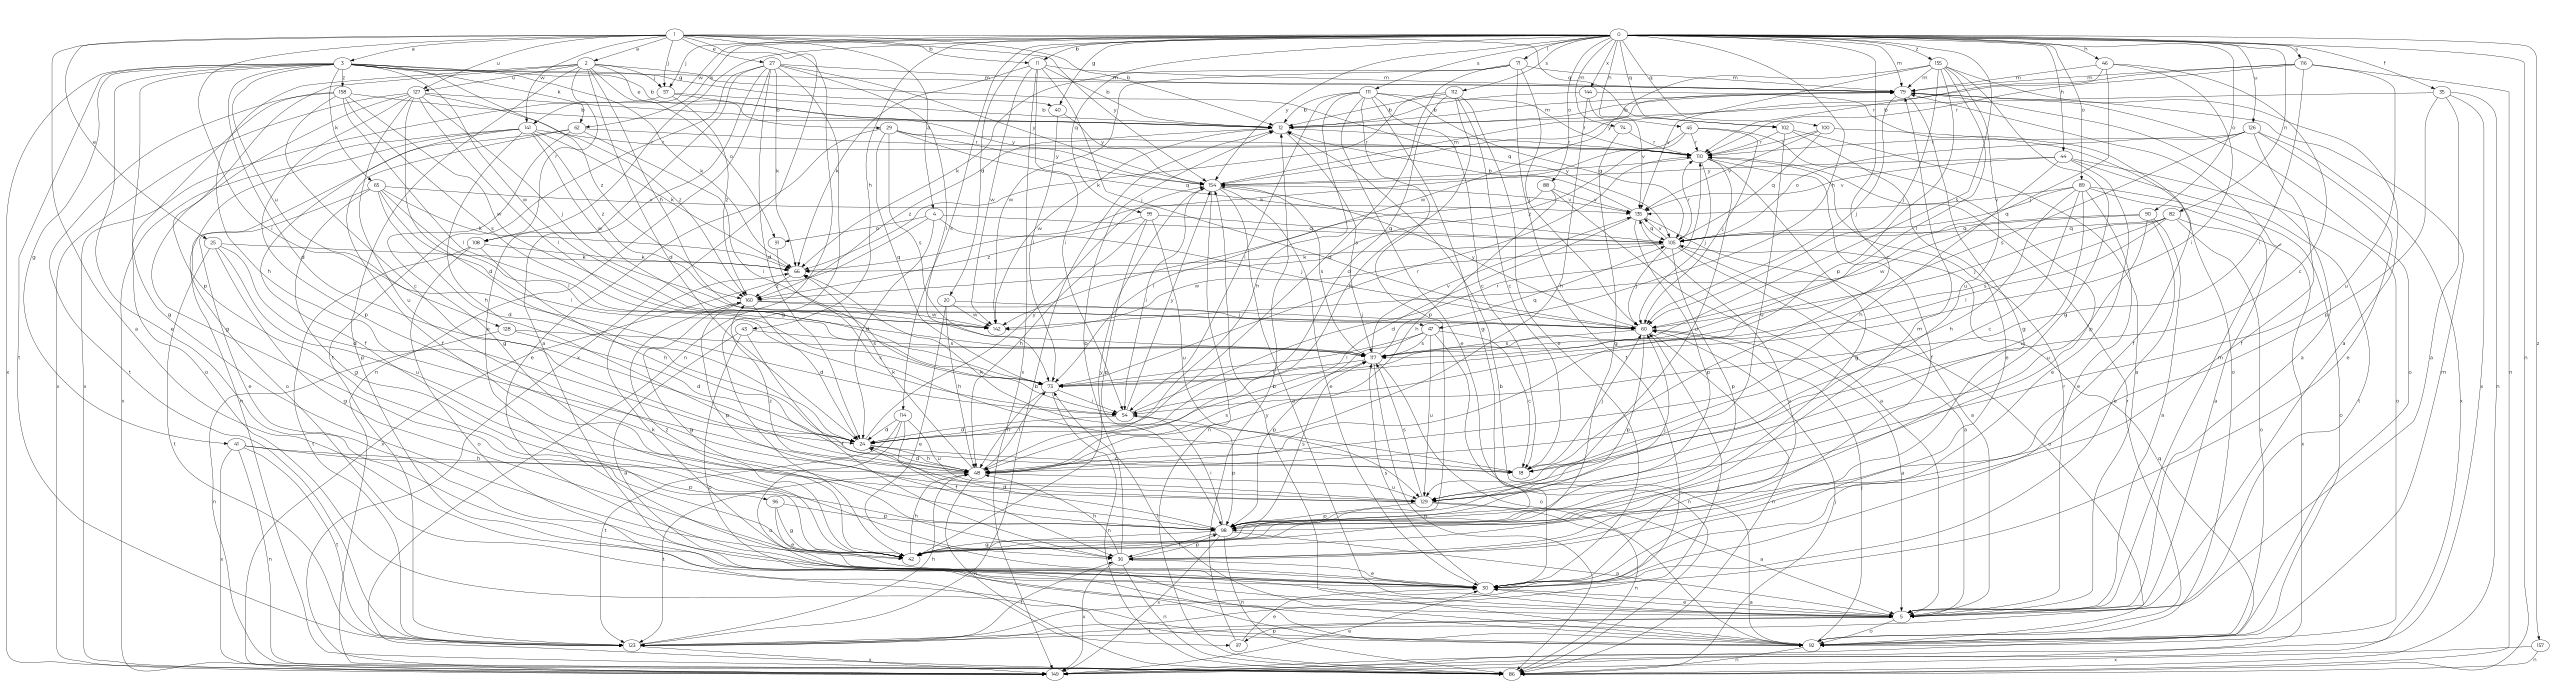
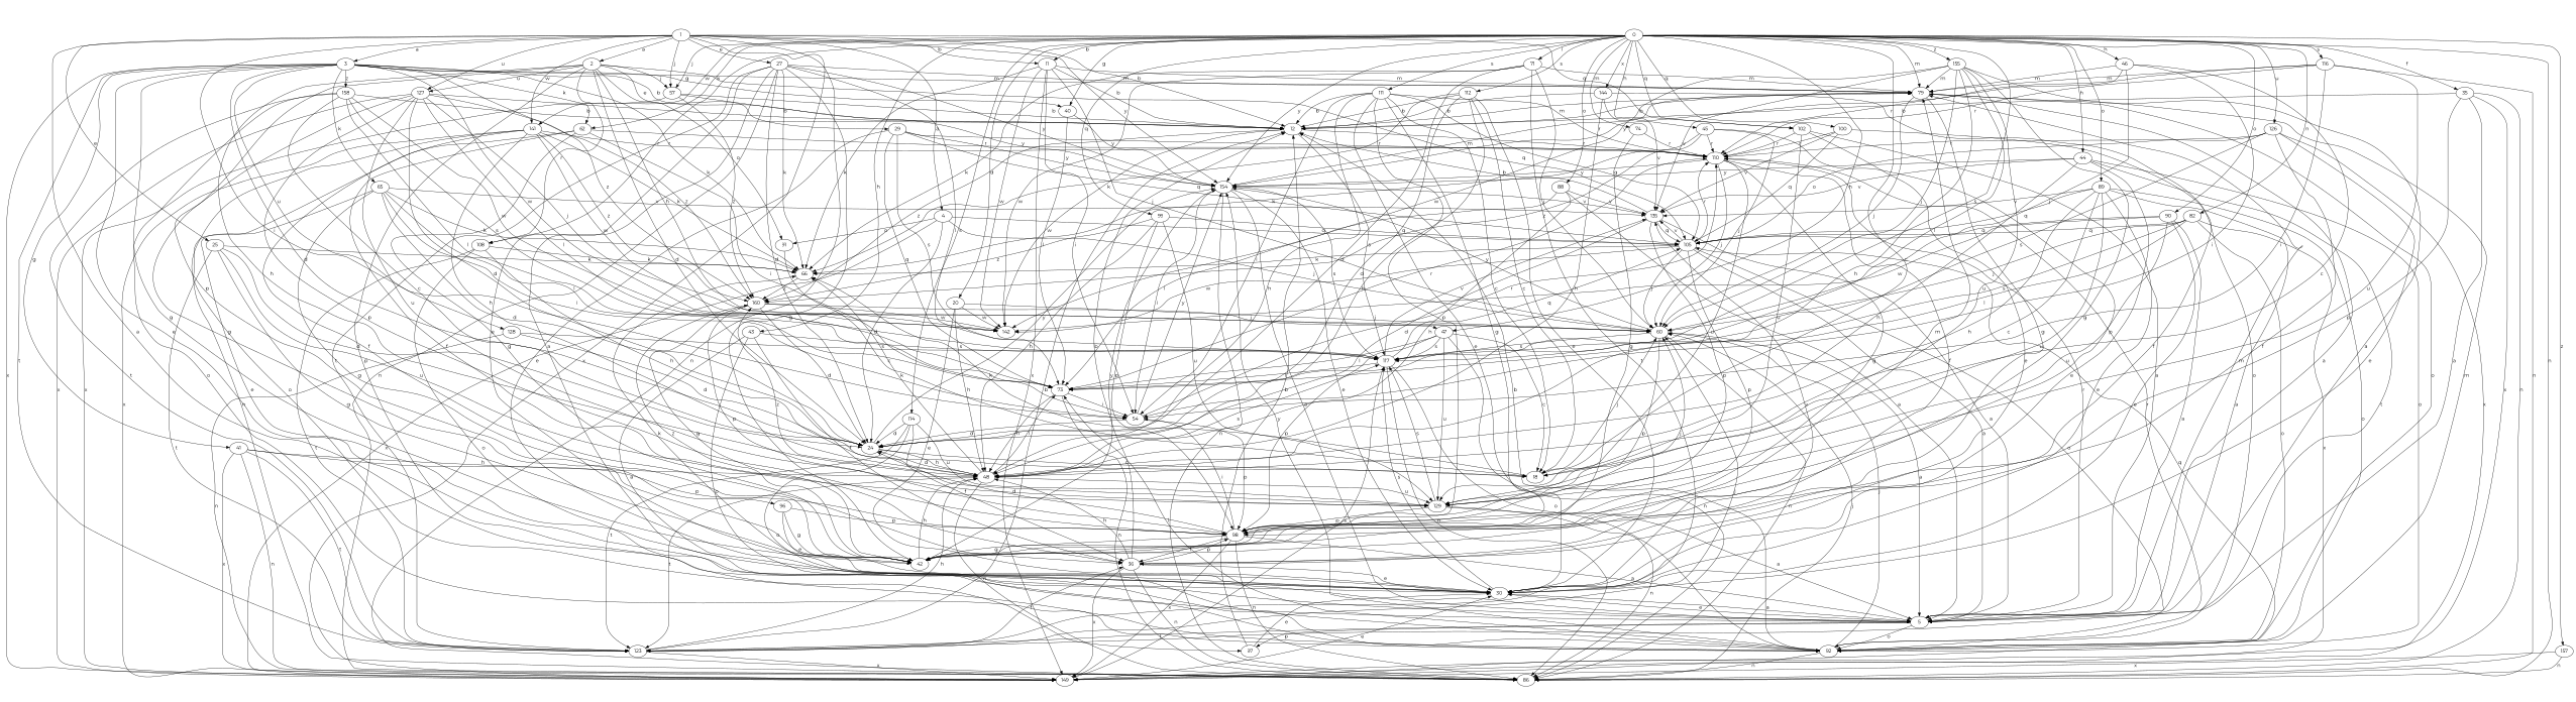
  strict digraph {
    fontname=Montserrat
    node [fontname=Montserrat]
    edge [fontname=Montserrat]
    0
    11
    18
    20
    35
    40
    43
    44
    45
    46
    47
    57
    62
    71
    74
    79
    82
    86
    88
    89
    90
    99
    100
    102
    108
    111
    112
    114
    116
    117
    126
    141
    144
    154
    155
    157
    12
    54
    149
    66
    142
    60
    48
    30
    5
    98
    73
    92
    36
    135
    123
    160
    110
    129
    42
    24
    105
    1
    2
    3
    4
    25
    27
    127
    29
    91
    96
    97
    41
    65
    128
    158
    0 -> 11 [label=b]
    0 -> 18 [label=c]
    0 -> 20 [label=d]
    0 -> 35 [label=f]
    0 -> 40 [label=g]
    0 -> 43 [label=h]
    0 -> 44 [label=h]
    0 -> 45 [label=h]
    0 -> 46 [label=h]
    0 -> 47 [label=h]
    0 -> 57 [label=j]
    0 -> 62 [label=k]
    0 -> 71 [label=l]
    0 -> 74 [label=m]
    0 -> 79 [label=m]
    0 -> 82 [label=n]
    0 -> 86 [label=n]
    0 -> 88 [label=o]
    0 -> 89 [label=o]
    0 -> 90 [label=o]
    0 -> 99 [label=q]
    0 -> 100 [label=q]
    0 -> 102 [label=q]
    0 -> 108 [label=r]
    0 -> 111 [label=s]
    0 -> 112 [label=s]
    0 -> 114 [label=s]
    0 -> 116 [label=s]
    0 -> 117 [label=s]
    0 -> 126 [label=u]
    0 -> 141 [label=w]
    0 -> 144 [label=x]
    0 -> 154 [label=y]
    0 -> 155 [label=z]
    0 -> 157 [label=z]
    11 -> 79 [label=m]
    11 -> 12 [label=b]
    11 -> 54 [label=i]
    11 -> 149 [label=x]
    11 -> 66 [label=k]
    11 -> 142 [label=w]
    11 -> 60 [label=j]
    18 -> 66 [label=k]
    18 -> 60 [label=j]
    20 -> 142 [label=w]
    20 -> 60 [label=j]
    20 -> 48 [label=h]
    20 -> 30 [label=e]
    35 -> 86 [label=n]
    35 -> 12 [label=b]
    35 -> 149 [label=x]
    35 -> 5 [label=a]
    35 -> 98 [label=p]
    40 -> 154 [label=y]
    40 -> 73 [label=l]
    43 -> 117 [label=s]
    43 -> 5 [label=a]
    43 -> 92 [label=o]
    43 -> 36 [label=f]
    44 -> 154 [label=y]
    44 -> 48 [label=h]
    44 -> 30 [label=e]
    44 -> 92 [label=o]
    44 -> 135 [label=v]
    44 -> 123 [label=t]
    45 -> 66 [label=k]
    45 -> 60 [label=j]
    45 -> 98 [label=p]
    45 -> 160 [label=z]
    45 -> 110 [label=r]
    46 -> 18 [label=c]
    46 -> 79 [label=m]
    46 -> 54 [label=i]
    46 -> 60 [label=j]
    46 -> 110 [label=r]
    47 -> 18 [label=c]
    47 -> 86 [label=n]
    47 -> 117 [label=s]
    47 -> 98 [label=p]
    47 -> 73 [label=l]
    47 -> 129 [label=u]
    57 -> 154 [label=y]
    57 -> 12 [label=b]
    57 -> 149 [label=x]
    57 -> 160 [label=z]
    62 -> 86 [label=n]
    62 -> 54 [label=i]
    62 -> 36 [label=f]
    62 -> 110 [label=r]
    62 -> 42 [label=g]
    71 -> 79 [label=m]
    71 -> 66 [label=k]
    71 -> 142 [label=w]
    71 -> 60 [label=j]
    71 -> 123 [label=t]
    71 -> 24 [label=d]
    74 -> 110 [label=r]
    74 -> 42 [label=g]
    79 -> 12 [label=b]
    79 -> 60 [label=j]
    79 -> 5 [label=a]
    79 -> 92 [label=o]
    79 -> 42 [label=g]
    82 -> 117 [label=s]
    82 -> 149 [label=x]
    82 -> 60 [label=j]
    82 -> 73 [label=l]
    82 -> 92 [label=o]
    82 -> 105 [label=q]
    86 -> 60 [label=j]
    88 -> 48 [label=h]
    88 -> 5 [label=a]
    88 -> 73 [label=l]
    88 -> 135 [label=v]
    89 -> 18 [label=c]
    89 -> 48 [label=h]
    89 -> 30 [label=e]
    89 -> 5 [label=a]
    89 -> 92 [label=o]
    89 -> 135 [label=v]
    89 -> 129 [label=u]
    89 -> 105 [label=q]
    90 -> 142 [label=w]
    90 -> 30 [label=e]
    90 -> 5 [label=a]
    90 -> 129 [label=u]
    90 -> 105 [label=q]
    99 -> 48 [label=h]
    99 -> 98 [label=p]
    99 -> 160 [label=z]
    99 -> 129 [label=u]
    99 -> 105 [label=q]
    100 -> 36 [label=f]
    100 -> 135 [label=v]
    100 -> 110 [label=r]
    100 -> 105 [label=q]
    102 -> 30 [label=e]
    102 -> 5 [label=a]
    102 -> 110 [label=r]
    102 -> 129 [label=u]
    108 -> 66 [label=k]
    108 -> 48 [label=h]
    108 -> 92 [label=o]
    108 -> 123 [label=t]
    111 -> 18 [label=c]
    111 -> 12 [label=b]
    111 -> 54 [label=i]
    111 -> 48 [label=h]
    111 -> 30 [label=e]
    111 -> 98 [label=p]
    111 -> 110 [label=r]
    111 -> 42 [label=g]
    111 -> 105 [label=q]
    112 -> 18 [label=c]
    112 -> 12 [label=b]
    112 -> 66 [label=k]
    112 -> 48 [label=h]
    112 -> 30 [label=e]
    112 -> 24 [label=d]
    114 -> 92 [label=o]
    114 -> 36 [label=f]
    114 -> 123 [label=t]
    114 -> 129 [label=u]
    114 -> 24 [label=d]
    116 -> 79 [label=m]
    116 -> 86 [label=n]
    116 -> 154 [label=y]
    116 -> 54 [label=i]
    116 -> 110 [label=r]
    116 -> 129 [label=u]
    117 -> 86 [label=n]
    117 -> 73 [label=l]
    117 -> 92 [label=o]
    117 -> 135 [label=v]
    117 -> 105 [label=q]
    126 -> 117 [label=s]
    126 -> 149 [label=x]
    126 -> 30 [label=e]
    126 -> 36 [label=f]
    126 -> 110 [label=r]
    126 -> 105 [label=o]
    141 -> 149 [label=x]
    141 -> 66 [label=k]
    141 -> 142 [label=w]
    141 -> 48 [label=h]
    141 -> 92 [label=o]
    141 -> 36 [label=f]
    141 -> 160 [label=z]
    141 -> 110 [label=r]
    144 -> 12 [label=b]
    144 -> 48 [label=h]
    144 -> 92 [label=o]
    144 -> 135 [label=v]
    154 -> 79 [label=m]
    154 -> 86 [label=n]
    154 -> 117 [label=s]
    154 -> 54 [label=i]
    154 -> 30 [label=e]
    154 -> 5 [label=a]
    154 -> 135 [label=v]
    155 -> 79 [label=m]
    155 -> 142 [label=w]
    155 -> 60 [label=j]
-   155 -> 48 [label=p]
+   155 -> 48 [label=h]
    155 -> 5 [label=a]
    155 -> 73 [label=l]
    155 -> 135 [label=v]
    155 -> 129 [label=u]
    155 -> 42 [label=g]
    157 -> 86 [label=n]
    157 -> 149 [label=x]
    12 -> 79 [label=m]
    12 -> 117 [label=s]
    12 -> 142 [label=w]
    12 -> 160 [label=z]
    12 -> 110 [label=r]
    54 -> 154 [label=y]
    54 -> 98 [label=p]
    54 -> 110 [label=r]
    54 -> 24 [label=d]
-   98 -> 117 [label=s]
+   149 -> 117 [label=s]
    149 -> 30 [label=e]
    149 -> 105 [label=q]
    66 -> 160 [label=z]
    60 -> 86 [label=n]
    60 -> 117 [label=s]
    60 -> 154 [label=y]
    60 -> 5 [label=a]
    60 -> 98 [label=p]
    48 -> 86 [label=n]
    48 -> 117 [label=s]
    48 -> 66 [label=k]
    48 -> 73 [label=l]
    48 -> 123 [label=t]
    48 -> 129 [label=u]
    48 -> 24 [label=d]
    30 -> 117 [label=s]
    30 -> 66 [label=k]
    30 -> 5 [label=a]
    30 -> 135 [label=v]
    5 -> 79 [label=m]
    5 -> 30 [label=e]
    5 -> 92 [label=o]
    5 -> 123 [label=t]
    5 -> 110 [label=r]
    5 -> 97 [label=p]
    98 -> 86 [label=n]
    98 -> 54 [label=i]
    98 -> 149 [label=x]
    98 -> 60 [label=j]
    98 -> 5 [label=a]
    98 -> 36 [label=f]
    98 -> 42 [label=g]
    98 -> 24 [label=d]
    73 -> 86 [label=n]
    73 -> 54 [label=i]
    73 -> 48 [label=h]
    73 -> 110 [label=r]
    92 -> 79 [label=m]
    92 -> 86 [label=n]
    92 -> 154 [label=y]
    92 -> 12 [label=b]
    92 -> 60 [label=j]
    92 -> 73 [label=l]
    92 -> 110 [label=r]
    36 -> 86 [label=n]
    36 -> 12 [label=b]
    36 -> 149 [label=x]
    36 -> 48 [label=h]
    36 -> 30 [label=e]
    36 -> 98 [label=p]
    135 -> 12 [label=b]
    135 -> 5 [label=a]
    135 -> 98 [label=p]
    135 -> 24 [label=d]
    135 -> 105 [label=q]
    123 -> 12 [label=b]
    123 -> 149 [label=x]
    123 -> 60 [label=j]
    123 -> 48 [label=h]
    123 -> 36 [label=f]
    160 -> 142 [label=w]
    160 -> 60 [label=j]
    160 -> 98 [label=p]
    160 -> 42 [label=g]
    160 -> 24 [label=d]
    110 -> 154 [label=y]
    110 -> 60 [label=j]
    110 -> 36 [label=f]
    110 -> 129 [label=u]
    110 -> 42 [label=g]
    129 -> 86 [label=n]
    129 -> 117 [label=s]
    129 -> 5 [label=a]
    129 -> 98 [label=p]
    129 -> 160 [label=z]
    42 -> 79 [label=m]
    42 -> 154 [label=y]
    42 -> 48 [label=h]
    42 -> 160 [label=z]
    24 -> 18 [label=c]
    24 -> 154 [label=y]
    24 -> 48 [label=h]
    105 -> 66 [label=k]
    105 -> 142 [label=w]
    105 -> 60 [label=j]
    105 -> 5 [label=a]
    105 -> 98 [label=p]
    105 -> 92 [label=o]
    105 -> 135 [label=v]
    105 -> 110 [label=r]
    1 -> 11 [label=b]
    1 -> 57 [label=j]
    1 -> 86 [label=n]
    1 -> 102 [label=q]
    1 -> 141 [label=w]
    1 -> 154 [label=y]
    1 -> 12 [label=b]
    1 -> 54 [label=i]
    1 -> 149 [label=x]
    1 -> 5 [label=a]
    1 -> 2 [label=a]
    1 -> 3 [label=a]
    1 -> 4 [label=a]
    1 -> 25 [label=e]
    1 -> 27 [label=e]
    1 -> 127 [label=u]
    2 -> 47 [label=h]
    2 -> 57 [label=j]
    2 -> 108 [label=r]
    2 -> 48 [label=h]
    2 -> 24 [label=d]
    2 -> 105 [label=q]
    2 -> 127 [label=u]
    2 -> 29 [label=e]
    2 -> 91 [label=o]
    2 -> 96 [label=p]
    2 -> 97 [label=p]
    3 -> 40 [label=g]
    3 -> 62 [label=k]
    3 -> 79 [label=m]
    3 -> 12 [label=b]
    3 -> 149 [label=x]
    3 -> 66 [label=k]
    3 -> 142 [label=w]
    3 -> 30 [label=e]
    3 -> 123 [label=t]
    3 -> 160 [label=z]
    3 -> 42 [label=g]
    3 -> 24 [label=d]
    3 -> 41 [label=g]
    3 -> 65 [label=k]
    3 -> 128 [label=u]
    3 -> 158 [label=z]
    4 -> 149 [label=x]
    4 -> 60 [label=j]
    4 -> 24 [label=d]
    4 -> 105 [label=q]
    4 -> 91 [label=o]
    25 -> 66 [label=k]
    25 -> 123 [label=t]
    25 -> 129 [label=u]
    25 -> 42 [label=g]
    25 -> 24 [label=d]
    27 -> 79 [label=m]
    27 -> 86 [label=n]
    27 -> 154 [label=y]
    27 -> 66 [label=k]
    27 -> 30 [label=e]
    27 -> 5 [label=a]
    27 -> 73 [label=l]
    27 -> 123 [label=t]
    27 -> 42 [label=g]
    27 -> 24 [label=d]
    127 -> 12 [label=b]
    127 -> 149 [label=x]
    127 -> 60 [label=j]
    127 -> 98 [label=p]
    127 -> 73 [label=l]
    127 -> 160 [label=z]
    127 -> 129 [label=u]
    127 -> 42 [label=g]
    127 -> 24 [label=d]
    29 -> 117 [label=s]
    29 -> 154 [label=y]
    29 -> 30 [label=e]
    29 -> 73 [label=q]
    29 -> 110 [label=r]
    29 -> 105 [label=q]
    91 -> 18 [label=c]
    96 -> 30 [label=e]
    96 -> 98 [label=p]
    96 -> 42 [label=g]
    97 -> 12 [label=b]
    97 -> 30 [label=e]
    41 -> 86 [label=n]
    41 -> 149 [label=x]
    41 -> 48 [label=h]
    41 -> 98 [label=p]
    41 -> 123 [label=t]
    65 -> 54 [label=i]
    65 -> 66 [label=k]
    65 -> 30 [label=e]
    65 -> 73 [label=l]
    65 -> 135 [label=v]
    65 -> 42 [label=g]
    65 -> 24 [label=d]
    128 -> 86 [label=n]
    128 -> 117 [label=s]
    128 -> 24 [label=d]
    158 -> 18 [label=c]
    158 -> 117 [label=s]
    158 -> 12 [label=b]
    158 -> 142 [label=w]
    158 -> 73 [label=l]
    158 -> 92 [label=o]
    158 -> 123 [label=t]
  }
